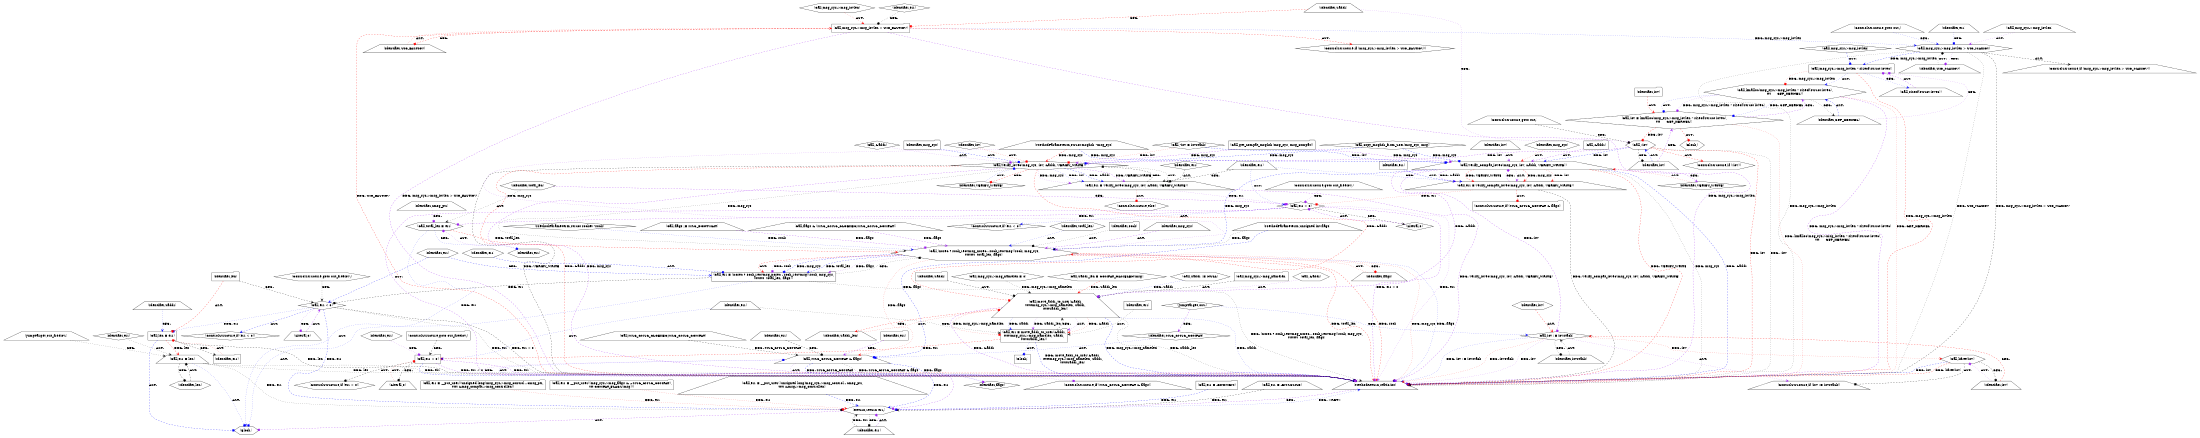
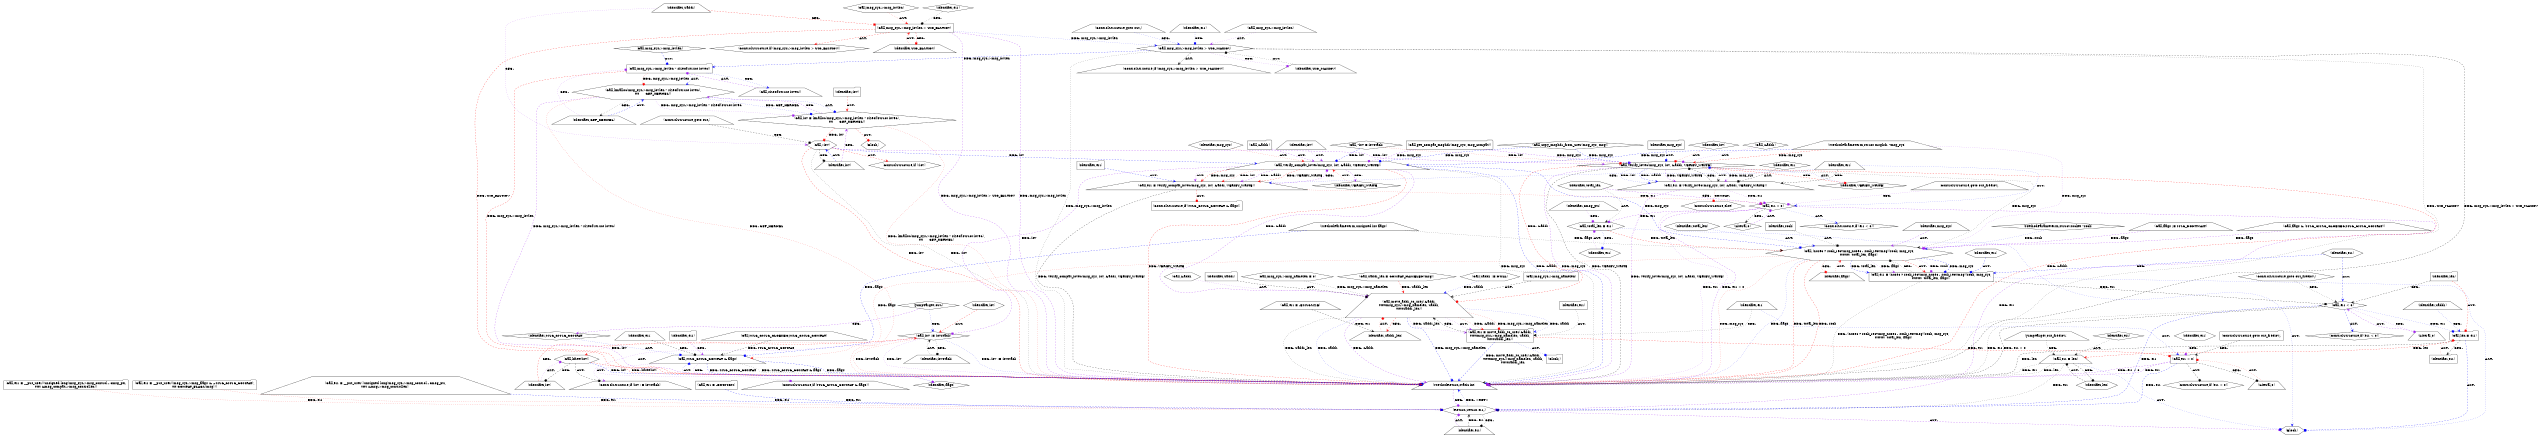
  digraph {
    node [shape=trapezium]
    edge [arrowhead=vee color=blue style=dashed]
    n1 [label="(Call,msg_sys->msg_iovlen * sizeof(struct iovec))" shape=folder]
    n2 [label="(Call,kmalloc(msg_sys->msg_iovlen * sizeof(struct iovec),\n\t\t\t      GFP_KERNEL))" shape=hexagon]
    n3 [label="(Call,sizeof(struct iovec))"]
    n4 [label="(MethodReturn,static int)"]
    n5 [label="(Call,iov = kmalloc(msg_sys->msg_iovlen * sizeof(struct iovec),\n\t\t\t      GFP_KERNEL))" shape=diamond]
    n6 [label="(Identifier,GFP_KERNEL)"]
    n7 [label="(Return,return err;)" shape=hexagon]
    n8 [label="(Call,msg_sys->msg_iovlen > UIO_MAXIOV)" shape=hexagon]
    n9 [label="(ControlStructure,if (msg_sys->msg_iovlen > UIO_MAXIOV))"]
    n10 [label="(Identifier,UIO_MAXIOV)"]
    n11 [label="(Call,msg_sys->msg_iovlen > UIO_FASTIOV)" shape=folder]
    n12 [label="(ControlStructure,if (msg_sys->msg_iovlen > UIO_FASTIOV))" shape=hexagon]
    n13 [label="(Identifier,UIO_FASTIOV)"]
    n14 [label="(Call,!iov)" shape=hexagon]
    n15 [label="(Block,)" shape=hexagon]
    n16 [label="(Call,verify_compat_iovec(msg_sys, iov, &addr, VERIFY_WRITE))"]
    n17 [label="(Call,verify_iovec(msg_sys, iov, &addr, VERIFY_WRITE))" shape=diamond]
    n18 [label="(Identifier,iov)"]
    n19 [label="(ControlStructure,if (!iov))" shape=hexagon]
    n20 [label="(Call,err = verify_compat_iovec(msg_sys, iov, &addr, VERIFY_WRITE))"]
    n21 [label="(Call,(nosec ? sock_recvmsg_nosec : sock_recvmsg)(sock, msg_sys,\n\t\t\t\t\t\t\t  total_len, flags))" shape=hexagon]
    n22 [label="(Call,move_addr_to_user(&addr,\n\t\t\t\t\tmsg_sys->msg_namelen, uaddr,\n\t\t\t\t\tuaddr_len))"]
    n23 [label="(Call,iov != iovstack)" shape=diamond]
    n24 [label="(Identifier,VERIFY_WRITE)" shape=diamond]
    n25 [label="(Call,err = verify_iovec(msg_sys, iov, &addr, VERIFY_WRITE))"]
    n26 [label="(Identifier,VERIFY_WRITE)" shape=diamond]
    n27 [label="(Call,err < 0)" shape=diamond]
    n28 [label="(ControlStructure,if (MSG_CMSG_COMPAT & flags))" shape=folder]
    n29 [label="(Call,err = (nosec ? sock_recvmsg_nosec : sock_recvmsg)(sock, msg_sys,\n\t\t\t\t\t\t\t  total_len, flags))" shape=folder]
    n30 [label="(Call,MSG_CMSG_COMPAT & flags)"]
    n31 [label="(Identifier,flags)"]
    n32 [label="(Call,err = move_addr_to_user(&addr,\n\t\t\t\t\tmsg_sys->msg_namelen, uaddr,\n\t\t\t\t\tuaddr_len))" shape=folder]
    n33 [label="(Identifier,uaddr_len)"]
    n34 [label="(Call,kfree(iov))" shape=hexagon]
    n35 [label="(Identifier,iovstack)"]
    n36 [label="(ControlStructure,if (iov != iovstack))"]
    n37 [label="(Call,total_len = err)" shape=hexagon]
    n38 [label="(ControlStructure,if (err < 0))" shape=diamond]
    n39 [label="(Literal,0)" shape=diamond]
    n40 [label="(Block,)" shape=hexagon]
    n41 [label="(Identifier,err)" shape=hexagon]
    n42 [label="(Identifier,err)"]
    n43 [label="(Call,err < 0)" shape=diamond]
    n44 [label="(ControlStructure,if (MSG_CMSG_COMPAT & flags))"]
    n45 [label="(Identifier,flags)" shape=diamond]
    n46 [label="(Call,len = err)" shape=folder]
    n47 [label="(ControlStructure,if (err < 0))" shape=diamond]
    n48 [label="(Literal,0)"]
    n49 [label="(Call,err = len)"]
    n50 [label="(Identifier,err)" shape=folder]
    n51 [label="(Identifier,len)" shape=hexagon]
    n52 [label="(Call,err < 0)" shape=folder]
    n53 [label="(Block,)" shape=folder]
    n54 [label="(ControlStructure,if (err < 0))" shape=hexagon]
    n55 [label="(Literal,0)"]
    n56 [label="(Identifier,iov)"]
    n57 [label="(ControlStructure,else)" shape=hexagon]
    n58 [label="(Identifier,err)" shape=folder]
    n59 [label="(Identifier,iov)" shape=folder]
    n60 [label="(Call,msg_sys->msg_namelen = 0)" shape=hexagon]
    n61 [label="(JumpTarget,out:)" shape=diamond]
    n62 [label="(Identifier,MSG_CMSG_COMPAT)" shape=diamond]
    n63 [label="(Call,uaddr_len = COMPAT_NAMELEN(msg))" shape=hexagon]
    n64 [label="(Identifier,err)" shape=hexagon]
    n65 [label="(MethodParameterIn,struct socket *sock)" shape=diamond]
    n66 [label="(Identifier,iov)" shape=diamond]
    n67 [label="(Call,flags |= MSG_DONTWAIT)"]
    n68 [label="(Call,flags & (MSG_CMSG_CLOEXEC|MSG_CMSG_COMPAT))"]
    n69 [label="(ControlStructure,goto out;)"]
    n70 [label="(Call,copy_msghdr_from_user(msg_sys, msg))" shape=diamond]
    n71 [label="(Call,uaddr != NULL)" shape=hexagon]
    n72 [label="(Identifier,uaddr)"]
    n73 [label="(Identifier,err)" shape=diamond]
    n74 [label="(Call,MSG_CMSG_CLOEXEC|MSG_CMSG_COMPAT)"]
    n75 [label="(Identifier,err)"]
    n76 [label="(Call,&addr)" shape=diamond]
    n77 [label="(Identifier,uaddr)"]
    n78 [label="(Identifier,err)" shape=diamond]
    n79 [label="(Identifier,iov)" shape=hexagon]
    n80 [label="(Identifier,total_len)" shape=hexagon]
    n81 [label="(MethodParameterIn,unsigned int flags)"]
    n82 [label="(Identifier,total_len)" shape=hexagon]
    n83 [label="(Identifier,err)" shape=hexagon]
    n84 [label="(Call,err = __put_user((unsigned long)msg_sys->msg_control - cmsg_ptr,\n\t\t\t\t &msg_compat->msg_controllen))" shape=folder]
    n85 [label="(Call,get_compat_msghdr(msg_sys, msg_compat))" shape=folder]
    n86 [label="(Identifier,err)"]
    n87 [label="(Identifier,cmsg_ptr)"]
    n88 [label="(Identifier,iov)"]
    n89 [label="(Identifier,sock)" shape=folder]
    n90 [label="(Identifier,err)" shape=folder]
    n91 [label="(Call,msg_sys->msg_namelen)" shape=folder]
    n92 [label="(Call,err = __put_user((msg_sys->msg_flags & ~MSG_CMSG_COMPAT),\n\t\t\t COMPAT_FLAGS(msg)))" shape=folder]
    n93 [label="(Identifier,err)" shape=hexagon]
    n94 [label="(Identifier,err)"]
    n95 [label="(Call,err = __put_user((unsigned long)msg_sys->msg_control - cmsg_ptr,\n\t\t\t\t &msg->msg_controllen))"]
    n96 [label="(Call,msg_sys->msg_iovlen)" shape=hexagon]
    n97 [label="(Call,*iov = iovstack)" shape=diamond]
    n98 [label="(Call,&addr)" shape=hexagon]
    n99 [label="(Call,err = -ENOMEM)" shape=folder]
    n100 [label="(Identifier,msg_sys)" shape=hexagon]
    n101 [label="(JumpTarget,out_freeiov:)"]
    n102 [label="(Call,msg_sys->msg_iovlen)"]
    n103 [label="(MethodParameterIn,struct msghdr *msg_sys)"]
    n104 [label="(ControlStructure,goto out;)"]
    n105 [label="(ControlStructure,goto out_freeiov;)" shape=folder]
    n106 [label="(Identifier,len)" shape=folder]
    n107 [label="(Identifier,err)" shape=diamond]
    n108 [label="(Identifier,err)" shape=folder]
    n109 [label="(ControlStructure,goto out_freeiov;)" shape=hexagon]
    n110 [label="(Identifier,err)"]
    n111 [label="(Call,msg_sys->msg_iovlen)" shape=diamond]
    n112 [label="(ControlStructure,goto out_freeiov;)"]
    n113 [label="(Identifier,uaddr)" shape=folder]
    n114 [label="(Identifier,msg_sys)"]
    n115 [label="(Call,err = -EMSGSIZE)"]
    n116 [label="(Call,&addr)" shape=folder]
    n117 [label="(Identifier,msg_sys)" shape=folder]
    n1 -> n2 [label="AST: " style=dotted]
    n1 -> n2 [arrowhead=box color=red label="DDG: msg_sys->msg_iovlen" style=dotted]
    n1 -> n3 [label="CFG: " style=dotted]
    n1 -> n4 [color=red label="DDG: msg_sys->msg_iovlen"]
    n2 -> n4 [color=purple label="DDG: msg_sys->msg_iovlen * sizeof(struct iovec)"]
    n2 -> n4 [color=red label="DDG: GFP_KERNEL" style=dotted]
    n2 -> n5 [arrowhead=box label="AST: " style=dotted]
    n2 -> n5 [arrowhead=box color=purple label="DDG: msg_sys->msg_iovlen * sizeof(struct iovec)" style=dotted]
    n2 -> n5 [arrowhead=box label="DDG: GFP_KERNEL" style=dotted]
    n2 -> n6 [color=black label="CFG: " style=dotted]
    n3 -> n1 [arrowhead=box color=purple label="AST: "]
    n4 -> n7 [arrowhead=box color=purple label="CFG: "]
    n5 -> n2 [color=purple label="CFG: "]
    n5 -> n4 [arrowhead=box color=red label="DDG: kmalloc(msg_sys->msg_iovlen * sizeof(struct iovec),\n\t\t\t      GFP_KERNEL)" style=dotted]
    n5 -> n14 [arrowhead=box color=red label="DDG: iov"]
    n5 -> n15 [arrowhead=box color=red label="AST: "]
    n6 -> n1 [arrowhead=box color=purple label="CFG: " style=dotted]
    n6 -> n2 [label="AST: "]
    n7 -> n4 [label="DDG: <RET>" style=dotted]
    n7 -> n40 [arrowhead=box color=purple label="AST: "]
    n7 -> n42 [arrowhead=box color=black label="CFG: " style=dotted]
    n8 -> n1 [label="DDG: msg_sys->msg_iovlen"]
    n8 -> n4 [color=black label="DDG: UIO_MAXIOV" style=dotted]
    n8 -> n4 [arrowhead=box color=black label="DDG: msg_sys->msg_iovlen > UIO_MAXIOV"]
    n8 -> n4 [arrowhead=box color=black label="DDG: msg_sys->msg_iovlen" style=dotted]
    n8 -> n9 [color=black label="AST: "]
    n8 -> n10 [arrowhead=box color=purple label="CFG: " style=dotted]
    n10 -> n8 [arrowhead=box color=black label="AST: " style=dotted]
    n11 -> n4 [color=red label="DDG: UIO_FASTIOV"]
    n11 -> n4 [arrowhead=box color=purple label="DDG: msg_sys->msg_iovlen > UIO_FASTIOV"]
    n11 -> n4 [color=purple label="DDG: msg_sys->msg_iovlen"]
    n11 -> n8 [label="DDG: msg_sys->msg_iovlen" style=dotted]
    n11 -> n12 [color=red label="AST: "]
    n11 -> n13 [arrowhead=box color=red label="CFG: "]
    n13 -> n11 [color=red label="AST: " style=dotted]
    n14 -> n4 [arrowhead=box color=red label="DDG: iov"]
    n14 -> n4 [color=black label="DDG: !iov" style=dotted]
    n14 -> n16 [label="DDG: iov"]
    n14 -> n17 [color=purple label="DDG: iov"]
    n14 -> n18 [arrowhead=box color=black label="CFG: "]
    n14 -> n19 [color=red label="AST: "]
    n16 -> n4 [color=red label="DDG: VERIFY_WRITE"]
    n16 -> n4 [color=black label="DDG: msg_sys" style=dotted]
    n16 -> n4 [label="DDG: &addr"]
    n16 -> n20 [color=purple label="AST: " style=dotted]
    n16 -> n20 [color=red label="DDG: msg_sys"]
    n16 -> n20 [color=red label="DDG: iov" style=dotted]
    n16 -> n20 [color=purple label="DDG: &addr"]
    n16 -> n20 [color=red label="DDG: VERIFY_WRITE"]
    n16 -> n21 [arrowhead=box label="DDG: msg_sys"]
    n16 -> n22 [color=purple label="DDG: &addr"]
    n16 -> n23 [arrowhead=box color=purple label="DDG: iov"]
    n16 -> n24 [color=purple label="CFG: "]
    n17 -> n4 [arrowhead=box color=black label="DDG: VERIFY_WRITE"]
    n17 -> n4 [arrowhead=box color=red label="DDG: &addr"]
    n17 -> n4 [color=purple label="DDG: msg_sys"]
    n17 -> n21 [color=black label="DDG: msg_sys" style=dotted]
    n17 -> n22 [arrowhead=box color=red label="DDG: &addr"]
    n17 -> n25 [color=black label="AST: " style=dotted]
    n17 -> n25 [color=purple label="DDG: msg_sys" style=dotted]
    n17 -> n25 [label="DDG: iov" style=dotted]
    n17 -> n25 [label="DDG: &addr"]
    n17 -> n25 [color=purple label="DDG: VERIFY_WRITE"]
    n17 -> n26 [arrowhead=box color=red label="CFG: "]
    n18 -> n5 [color=purple label="CFG: "]
    n18 -> n14 [label="AST: "]
    n20 -> n4 [color=black label="DDG: verify_compat_iovec(msg_sys, iov, &addr, VERIFY_WRITE)"]
    n20 -> n16 [arrowhead=box color=purple label="CFG: "]
    n20 -> n27 [arrowhead=box color=red label="DDG: err" style=dotted]
    n20 -> n28 [arrowhead=box color=red label="AST: "]
    n21 -> n4 [color=red label="DDG: total_len"]
    n21 -> n4 [color=red label="DDG: sock"]
    n21 -> n4 [arrowhead=box color=red label="DDG: msg_sys" style=dotted]
    n21 -> n4 [arrowhead=box label="DDG: flags" style=dotted]
    n21 -> n29 [color=red label="AST: "]
    n21 -> n29 [arrowhead=box color=purple label="DDG: sock" style=dotted]
    n21 -> n29 [arrowhead=box label="DDG: msg_sys"]
    n21 -> n29 [label="DDG: total_len"]
    n21 -> n29 [color=purple label="DDG: flags" style=dotted]
    n21 -> n30 [color=red label="DDG: flags" style=dotted]
    n21 -> n31 [arrowhead=box color=red label="CFG: " style=dotted]
    n22 -> n4 [arrowhead=box label="DDG: msg_sys->msg_namelen"]
    n22 -> n4 [arrowhead=box color=black label="DDG: uaddr_len" style=dotted]
    n22 -> n4 [arrowhead=box label="DDG: uaddr" style=dotted]
    n22 -> n4 [color=purple label="DDG: &addr"]
    n22 -> n32 [color=purple label="AST: " style=dotted]
    n22 -> n32 [color=red label="DDG: &addr" style=dotted]
    n22 -> n32 [arrowhead=box color=red label="DDG: msg_sys->msg_namelen" style=dotted]
    n22 -> n32 [label="DDG: uaddr" style=dotted]
    n22 -> n32 [color=purple label="DDG: uaddr_len" style=dotted]
    n22 -> n33 [color=red label="CFG: "]
    n23 -> n4 [label="DDG: iov != iovstack" style=dotted]
    n23 -> n4 [color=red label="DDG: iovstack" style=dotted]
    n23 -> n4 [color=purple label="DDG: iov" style=dotted]
    n23 -> n34 [color=red label="DDG: iov" style=dotted]
    n23 -> n35 [arrowhead=box color=black label="CFG: " style=dotted]
    n23 -> n36 [color=purple label="AST: " style=dotted]
    n24 -> n16 [color=red label="AST: " style=dotted]
    n25 -> n4 [arrowhead=box color=purple label="DDG: verify_iovec(msg_sys, iov, &addr, VERIFY_WRITE)"]
    n25 -> n17 [arrowhead=box color=black label="CFG: "]
    n25 -> n27 [arrowhead=box color=purple label="DDG: err" style=dotted]
-   n25 -> n57 [arrowhead=box color=red label="AST: " style=dotted]
+   n25 -> n57 [arrowhead=box color=red label="COMPAT: " style=dotted]
    n26 -> n17 [arrowhead=box label="AST: " style=dotted]
    n27 -> n4 [arrowhead=box color=purple label="DDG: err < 0"]
    n27 -> n4 [color=purple label="DDG: err" style=dotted]
    n27 -> n7 [arrowhead=box color=purple label="DDG: err"]
    n27 -> n37 [arrowhead=box color=purple label="DDG: err"]
    n27 -> n38 [label="AST: " style=dotted]
    n27 -> n39 [color=black label="CFG: "]
    n29 -> n4 [color=black label="DDG: (nosec ? sock_recvmsg_nosec : sock_recvmsg)(sock, msg_sys,\n\t\t\t\t\t\t\t  total_len, flags)" style=dotted]
    n29 -> n21 [arrowhead=box color=black label="CFG: " style=dotted]
    n29 -> n40 [arrowhead=box label="AST: " style=dotted]
    n29 -> n43 [arrowhead=box color=black label="DDG: err"]
    n30 -> n4 [label="DDG: MSG_CMSG_COMPAT"]
    n30 -> n4 [arrowhead=box color=black label="DDG: MSG_CMSG_COMPAT & flags" style=dotted]
    n30 -> n4 [arrowhead=box label="DDG: flags"]
    n30 -> n44 [arrowhead=box color=purple label="AST: " style=dotted]
    n30 -> n45 [arrowhead=box color=purple label="CFG: " style=dotted]
    n31 -> n21 [color=red label="AST: " style=dotted]
    n32 -> n4 [label="DDG: move_addr_to_user(&addr,\n\t\t\t\t\tmsg_sys->msg_namelen, uaddr,\n\t\t\t\t\tuaddr_len)"]
    n32 -> n22 [color=black label="CFG: "]
    n32 -> n52 [arrowhead=box color=red label="DDG: err"]
    n32 -> n53 [arrowhead=box label="AST: " style=dotted]
    n33 -> n22 [arrowhead=box color=red label="AST: " style=dotted]
    n34 -> n4 [arrowhead=box label="DDG: iov"]
    n34 -> n4 [color=red label="DDG: kfree(iov)"]
    n34 -> n36 [arrowhead=box color=black label="AST: "]
    n34 -> n56 [arrowhead=box color=black label="CFG: "]
    n35 -> n23 [color=black label="AST: " style=dotted]
    n37 -> n21 [color=red label="DDG: total_len"]
    n37 -> n40 [label="AST: " style=dotted]
    n37 -> n41 [arrowhead=box label="CFG: " style=dotted]
    n39 -> n27 [arrowhead=box color=purple label="AST: "]
    n41 -> n37 [arrowhead=box color=purple label="AST: " style=dotted]
    n42 -> n7 [arrowhead=box color=purple label="AST: "]
    n42 -> n7 [color=black label="DDG: err"]
    n43 -> n4 [color=black label="DDG: err" style=dotted]
    n43 -> n4 [color=black label="DDG: err < 0"]
    n43 -> n7 [arrowhead=box label="DDG: err"]
    n43 -> n46 [arrowhead=box label="DDG: err" style=dotted]
    n43 -> n47 [label="AST: "]
    n43 -> n48 [arrowhead=box color=purple label="CFG: " style=dotted]
    n45 -> n30 [arrowhead=box label="AST: " style=dotted]
    n46 -> n4 [color=black label="DDG: len"]
    n46 -> n40 [arrowhead=box label="AST: "]
    n46 -> n49 [color=red label="DDG: len"]
    n46 -> n50 [color=black label="CFG: "]
    n48 -> n43 [color=purple label="AST: "]
    n49 -> n4 [color=black label="DDG: len" style=dotted]
    n49 -> n4 [color=black label="DDG: err" style=dotted]
    n49 -> n7 [arrowhead=box color=black label="DDG: err" style=dotted]
    n49 -> n40 [arrowhead=box label="AST: " style=dotted]
    n49 -> n51 [arrowhead=box color=black label="CFG: "]
    n50 -> n46 [arrowhead=box color=red label="AST: " style=dotted]
    n51 -> n49 [arrowhead=box color=black label="AST: "]
    n52 -> n4 [arrowhead=box color=purple label="DDG: err < 0"]
    n52 -> n4 [arrowhead=box color=purple label="DDG: err"]
    n52 -> n7 [label="DDG: err"]
    n52 -> n54 [arrowhead=box color=black label="AST: "]
    n52 -> n55 [arrowhead=box color=black label="CFG: "]
    n55 -> n52 [arrowhead=box color=red label="AST: " style=dotted]
    n56 -> n23 [color=red label="CFG: "]
    n56 -> n34 [arrowhead=box color=purple label="AST: " style=dotted]
    n58 -> n32 [color=black label="AST: " style=dotted]
    n59 -> n5 [color=red label="AST: "]
    n60 -> n22 [color=black label="DDG: msg_sys->msg_namelen" style=dotted]
    n61 -> n23 [label="CFG: " style=dotted]
    n61 -> n62 [color=purple label="CFG: "]
    n62 -> n30 [arrowhead=box label="AST: " style=dotted]
    n63 -> n22 [color=red label="DDG: uaddr_len"]
    n64 -> n52 [arrowhead=box color=purple label="CFG: " style=dotted]
    n65 -> n21 [label="DDG: sock" style=dotted]
    n66 -> n17 [arrowhead=box color=red label="AST: " style=dotted]
    n67 -> n21 [arrowhead=box color=purple label="DDG: flags"]
    n68 -> n21 [color=purple label="DDG: flags"]
    n69 -> n8 [label="CFG: " style=dotted]
    n70 -> n16 [arrowhead=box label="DDG: msg_sys"]
    n70 -> n17 [arrowhead=box label="DDG: msg_sys"]
    n71 -> n22 [label="DDG: uaddr" style=dotted]
    n72 -> n11 [arrowhead=box color=red label="CFG: "]
    n72 -> n14 [color=purple label="CFG: " style=dotted]
    n73 -> n49 [color=black label="AST: " style=dotted]
    n74 -> n30 [color=black label="DDG: MSG_CMSG_COMPAT"]
    n75 -> n30 [arrowhead=box color=black label="CFG: "]
    n76 -> n17 [arrowhead=box color=purple label="AST: " style=dotted]
    n77 -> n46 [label="CFG: " style=dotted]
    n78 -> n25 [arrowhead=box color=black label="AST: "]
    n79 -> n23 [color=red label="AST: "]
    n80 -> n27 [arrowhead=box color=purple label="CFG: "]
    n80 -> n37 [color=black label="AST: " style=dotted]
    n81 -> n21 [color=black label="DDG: flags" style=dotted]
    n81 -> n30 [arrowhead=box label="DDG: flags"]
    n82 -> n21 [label="AST: " style=dotted]
    n83 -> n29 [arrowhead=box label="AST: "]
    n84 -> n7 [arrowhead=box color=red label="DDG: err" style=dotted]
    n85 -> n16 [arrowhead=box color=purple label="DDG: msg_sys"]
    n85 -> n17 [color=purple label="DDG: msg_sys"]
    n86 -> n20 [label="CFG: " style=dotted]
    n86 -> n25 [color=black label="CFG: "]
    n86 -> n27 [label="AST: " style=dotted]
    n87 -> n37 [arrowhead=box color=purple label="CFG: " style=dotted]
    n88 -> n16 [color=purple label="AST: " style=dotted]
    n89 -> n21 [arrowhead=box color=black label="AST: " style=dotted]
    n90 -> n20 [label="AST: "]
    n91 -> n22 [color=black label="AST: "]
    n92 -> n7 [color=red label="DDG: err" style=dotted]
    n93 -> n29 [label="CFG: "]
    n93 -> n43 [label="AST: "]
    n94 -> n8 [arrowhead=box label="CFG: " style=dotted]
    n95 -> n7 [label="DDG: err"]
    n96 -> n11 [color=red label="AST: " style=dotted]
    n97 -> n16 [arrowhead=box label="DDG: iov"]
    n97 -> n17 [arrowhead=box color=red label="DDG: iov" style=dotted]
    n98 -> n22 [arrowhead=box color=purple label="AST: " style=dotted]
    n99 -> n7 [arrowhead=box label="DDG: err"]
    n100 -> n16 [color=red label="AST: " style=dotted]
    n101 -> n49 [color=black label="CFG: " style=dotted]
    n102 -> n8 [color=purple label="AST: " style=dotted]
    n103 -> n16 [label="DDG: msg_sys"]
    n103 -> n17 [color=red label="DDG: msg_sys"]
    n103 -> n21 [color=purple label="DDG: msg_sys" style=dotted]
    n104 -> n14 [arrowhead=box color=black label="CFG: "]
    n105 -> n52 [color=black label="CFG: "]
    n106 -> n43 [color=black label="CFG: "]
    n106 -> n46 [arrowhead=box color=red label="AST: "]
    n107 -> n11 [arrowhead=box color=black label="CFG: " style=dotted]
    n108 -> n30 [color=purple label="CFG: "]
    n109 -> n43 [color=black label="CFG: " style=dotted]
    n110 -> n32 [color=black label="CFG: " style=dotted]
    n110 -> n52 [label="AST: " style=dotted]
    n111 -> n1 [arrowhead=box label="AST: "]
    n112 -> n27 [arrowhead=box color=purple label="CFG: " style=dotted]
    n113 -> n22 [arrowhead=box color=black label="AST: "]
    n114 -> n21 [color=purple label="AST: "]
-   n115 -> n7 [color=black label="DDG: err"]
+   n115 -> n33 [color=black label="DDG: err"]
    n116 -> n16 [color=purple label="AST: "]
    n117 -> n17 [arrowhead=box label="AST: "]
  }
